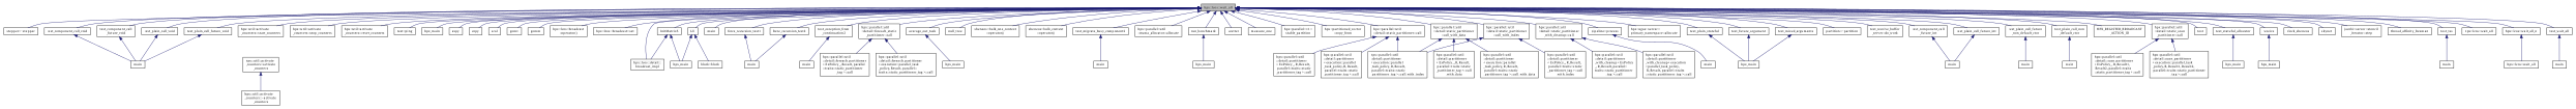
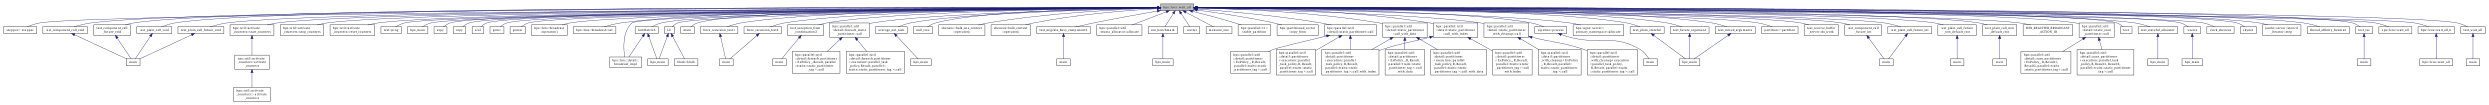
  digraph {
    fontname="PT Serif"
    rankdir=TB
    node [color=black fillcolor=white fontname="PT Serif" fontsize=10 shape=record style=filled]
    edge [color=midnightblue dir=back fontname="PT Serif" fontsize=10 labelfontname=Helvetica labelfontsize=10 style=solid]
    n1 [fillcolor=grey75 fontcolor=black height=0.2 label="hpx::lcos::wait_all" width=0.4]
    n2 [height=0.2 label="stepper::~stepper" width=0.4]
    n3 [height=0.2 label=test_component_call_void width=0.4]
    n4 [height=0.2 label="test_component_call\l_future_void" width=0.4]
    n5 [height=0.2 label=test_plain_call_void width=0.4]
    n6 [height=0.2 label=test_plain_call_future_void width=0.4]
    n7 [height=0.2 label="hpx::util::activate\l_counters::start_counters" width=0.4]
    n8 [height=0.2 label="hpx::util::activate\l_counters::stop_counters" width=0.4]
    n9 [height=0.2 label="hpx::util::activate\l_counters::reset_counters" width=0.4]
    n10 [height=0.2 label="test::ping" width=0.4]
    n11 [height=0.2 label=hpx_main width=0.4]
    n12 [height=0.2 label=axpy width=0.4]
    n13 [height=0.2 label=copy width=0.4]
    n14 [height=0.2 label=scal width=0.4]
    n15 [height=0.2 label=gemv width=0.4]
    n16 [height=0.2 label=gemm width=0.4]
    n17 [height=0.2 label="hpx::lcos::broadcast\l::operator()" width=0.4]
    n18 [height=0.2 label="hpx::lcos::broadcast::set" width=0.4]
    n19 [height=0.2 label="hpx::lcos::detail::\lbroadcast_impl" width=0.4]
    n20 [height=0.2 label=main width=0.4]
    n21 [height=0.2 label=LU width=0.4]
    n22 [height=0.2 label=InitMatrix3 width=0.4]
    n23 [height=0.2 label=force_recursion_test1 width=0.4]
    n24 [height=0.2 label=force_recursion_test2 width=0.4]
    n25 [height=0.2 label="test_exception_from\l_continuation2" width=0.4]
    n26 [height=0.2 label="hpx::parallel::util\l::detail::foreach_static\l_partitioner::call" width=0.4]
    n27 [height=0.2 label=average_out_task width=0.4]
    n28 [height=0.2 label=null_tree width=0.4]
    n29 [height=0.2 label="sheneos::bulk_one_context\l::operator()" width=0.4]
    n30 [height=0.2 label="sheneos::bulk_context\l::operator()" width=0.4]
    n31 [height=0.2 label=test_migrate_busy_component2 width=0.4]
    n32 [height=0.2 label="hpx::parallel::util\l::numa_allocator::allocate" width=0.4]
    n33 [height=0.2 label=run_benchmark width=0.4]
    n34 [height=0.2 label=scatter width=0.4]
    n35 [height=0.2 label=measure_one width=0.4]
    n36 [height=0.2 label="hpx::parallel::v1::\lstable_partition" width=0.4]
    n37 [height=0.2 label="hpx::partitioned_vector\l::copy_from" width=0.4]
    n38 [height=0.2 label="hpx::parallel::util\l::detail::static_partitioner::call" width=0.4]
    n39 [height=0.2 label="hpx::parallel::util\l::detail::static_partitioner\l::call_with_data" width=0.4]
    n40 [height=0.2 label="hpx::parallel::util\l::detail::static_partitioner\l::call_with_index" width=0.4]
    n41 [height=0.2 label="hpx::parallel::util\l::detail::static_partitioner\l_with_cleanup::call" width=0.4]
    n42 [height=0.2 label="pipeline::process" width=0.4]
    n43 [height=0.2 label="hpx::agas::server::\lprimary_namespace::allocate" width=0.4]
    n44 [height=0.2 label=test_plain_stateful width=0.4]
    n45 [height=0.2 label=test_future_argument width=0.4]
    n46 [height=0.2 label=test_mixed_arguments width=0.4]
    n47 [height=0.2 label="partition::~partition" width=0.4]
    n48 [height=0.2 label="test_receive_buffer\l_server::do_work" width=0.4]
    n49 [height=0.2 label="test_component_call\l_future_int" width=0.4]
    n50 [height=0.2 label=test_plain_call_future_int width=0.4]
    n51 [height=0.2 label="test_plain_call_future\l_non_default_ctor" width=0.4]
    n52 [height=0.2 label="test_plain_call_non\l_default_ctor" width=0.4]
    n53 [height=0.2 label="HPX_REGISTER_BROADCAST\l_ACTION_ID" width=0.4]
    n54 [height=0.2 label="hpx::parallel::util\l::detail::static_scan\l_partitioner::call" width=0.4]
    n55 [height=0.2 label=test width=0.4]
    n56 [height=0.2 label=test_stateful_allocator width=0.4]
    n57 [height=0.2 label=receive width=0.4]
    n58 [height=0.2 label=block_sheneos width=0.4]
    n59 [height=0.2 label=skynet width=0.4]
    n60 [height=0.2 label="jacobi::server::stencil\l_iterator::step" width=0.4]
    n61 [height=0.2 label=thread_affinity_foreman width=0.4]
    n62 [height=0.2 label=test_tss width=0.4]
    n63 [height=0.2 label="hpx::lcos::wait_all" width=0.4]
    n64 [height=0.2 label="hpx::lcos::wait_all_n" width=0.4]
    n65 [height=0.2 label=test_wait_all width=0.4]
    n66 [height=0.2 label=main width=0.4]
    n67 [height=0.2 label="hpx::util::activate\l_counters::activate\l_counters" width=0.4]
    n68 [height=0.2 label="block::block" width=0.4]
    n69 [height=0.2 label=hpx_main width=0.4]
    n70 [height=0.2 label=main width=0.4]
    n71 [height=0.2 label=main width=0.4]
    n72 [height=0.2 label="hpx::parallel::util\l::detail::foreach_partitioner\l\< ExPolicy_, Result, parallel\l::traits::static_partitioner\l_tag \>::call" width=0.4]
    n73 [height=0.2 label="hpx::parallel::util\l::detail::foreach_partitioner\l\< execution::parallel_task\l_policy, Result, parallel::\ltraits::static_partitioner_tag \>::call" width=0.4]
    n74 [height=0.2 label=hpx_main width=0.4]
    n75 [height=0.2 label=main width=0.4]
    n76 [height=0.2 label=hpx_main width=0.4]
    n77 [height=0.2 label="hpx::parallel::util\l::detail::partitioner\l\< ExPolicy_, R, Result,\l parallel::traits::static\l_partitioner_tag \>::call" width=0.4]
    n78 [height=0.2 label="hpx::parallel::util\l::detail::partitioner\l\< execution::parallel\l_task_policy, R, Result,\l parallel::traits::static\l_partitioner_tag \>::call" width=0.4]
    n79 [height=0.2 label="hpx::parallel::util\l::detail::partitioner\l\< execution::parallel\l_task_policy, R, Result,\l parallel::traits::static\l_partitioner_tag \>::call_with_index" width=0.4]
    n80 [height=0.2 label="hpx::parallel::util\l::detail::partitioner\l\< ExPolicy_, R, Result,\l parallel::traits::static\l_partitioner_tag \>::call\l_with_data" width=0.4]
    n81 [height=0.2 label="hpx::parallel::util\l::detail::partitioner\l\< execution::parallel\l_task_policy, R, Result,\l parallel::traits::static\l_partitioner_tag \>::call_with_data" width=0.4]
    n82 [height=0.2 label="hpx::parallel::util\l::detail::partitioner\l\< ExPolicy_, R, Result,\l parallel::traits::static\l_partitioner_tag \>::call\l_with_index" width=0.4]
    n83 [height=0.2 label="hpx::parallel::util\l::detail::partitioner\l_with_cleanup\< ExPolicy\l_, R, Result, parallel::\ltraits::static_partitioner\l_tag \>::call" width=0.4]
    n84 [height=0.2 label="hpx::parallel::util\l::detail::partitioner\l_with_cleanup\< execution\l::parallel_task_policy,\l R, Result, parallel::traits\l::static_partitioner_tag \>::call" width=0.4]
    n85 [height=0.2 label=main width=0.4]
    n86 [height=0.2 label=hpx_main width=0.4]
    n87 [height=0.2 label=main width=0.4]
    n88 [height=0.2 label=main width=0.4]
    n89 [height=0.2 label=main width=0.4]
    n90 [height=0.2 label="hpx::parallel::util\l::detail::scan_partitioner\l\< ExPolicy_, R, Result1,\l Result2, parallel::traits\l::static_partitioner_tag \>::call" width=0.4]
    n91 [height=0.2 label="hpx::parallel::util\l::detail::scan_partitioner\l\< execution::parallel_task\l_policy, R, Result1, Result2,\l parallel::traits::static_partitioner\l_tag \>::call" width=0.4]
    n92 [height=0.2 label=hpx_main width=0.4]
    n93 [height=0.2 label=hpx_main width=0.4]
    n94 [height=0.2 label=main width=0.4]
    n95 [height=0.2 label="hpx::lcos::wait_all" width=0.4]
    n96 [height=0.2 label=main width=0.4]
    n97 [height=0.2 label="hpx::util::activate\l_counters::~activate\l_counters" width=0.4]
    n1 -> n2
    n1 -> n3
    n1 -> n4
    n1 -> n5
    n1 -> n6
    n1 -> n7
    n1 -> n8
    n1 -> n9
    n1 -> n10
    n1 -> n11
    n1 -> n12
    n1 -> n13
    n1 -> n14
    n1 -> n15
    n1 -> n16
    n1 -> n17
    n1 -> n18
    n1 -> n19
    n1 -> n20
    n1 -> n21
    n1 -> n22
    n1 -> n23
    n1 -> n24
    n1 -> n25
    n1 -> n26
    n1 -> n27
    n1 -> n28
    n1 -> n29
    n1 -> n30
    n1 -> n31
    n1 -> n32
    n1 -> n33
    n1 -> n34
    n1 -> n35
    n1 -> n36
    n1 -> n37
    n1 -> n38
    n1 -> n39
    n1 -> n40
    n1 -> n41
    n1 -> n42
    n1 -> n43
    n1 -> n44
    n1 -> n45
    n1 -> n46
    n1 -> n47
    n1 -> n48
    n1 -> n49
    n1 -> n50
    n1 -> n51
    n1 -> n52
    n1 -> n53
    n1 -> n54
    n1 -> n55
    n1 -> n56
    n1 -> n57
    n1 -> n58
    n1 -> n59
    n1 -> n60
    n1 -> n61
    n1 -> n62
    n1 -> n63
    n1 -> n64
    n1 -> n65
    n3 -> n66
    n4 -> n66
    n5 -> n66
    n6 -> n66
+   n7 -> n67
    n21 -> n68
    n21 -> n69
    n22 -> n19
    n22 -> n69
    n23 -> n70
    n24 -> n70
    n25 -> n71
    n26 -> n72
    n26 -> n73
    n27 -> n74
    n31 -> n75
    n33 -> n76
    n38 -> n77
    n38 -> n78
    n38 -> n79
    n39 -> n79
    n39 -> n80
    n39 -> n81
    n40 -> n79
    n40 -> n82
    n41 -> n83
    n41 -> n84
    n42 -> n85
    n44 -> n86
    n45 -> n86
    n46 -> n86
    n49 -> n87
    n50 -> n87
    n51 -> n88
    n52 -> n89
    n54 -> n90
    n54 -> n91
    n56 -> n92
    n57 -> n93
    n62 -> n94
    n64 -> n95
    n65 -> n96
    n67 -> n97
  }
